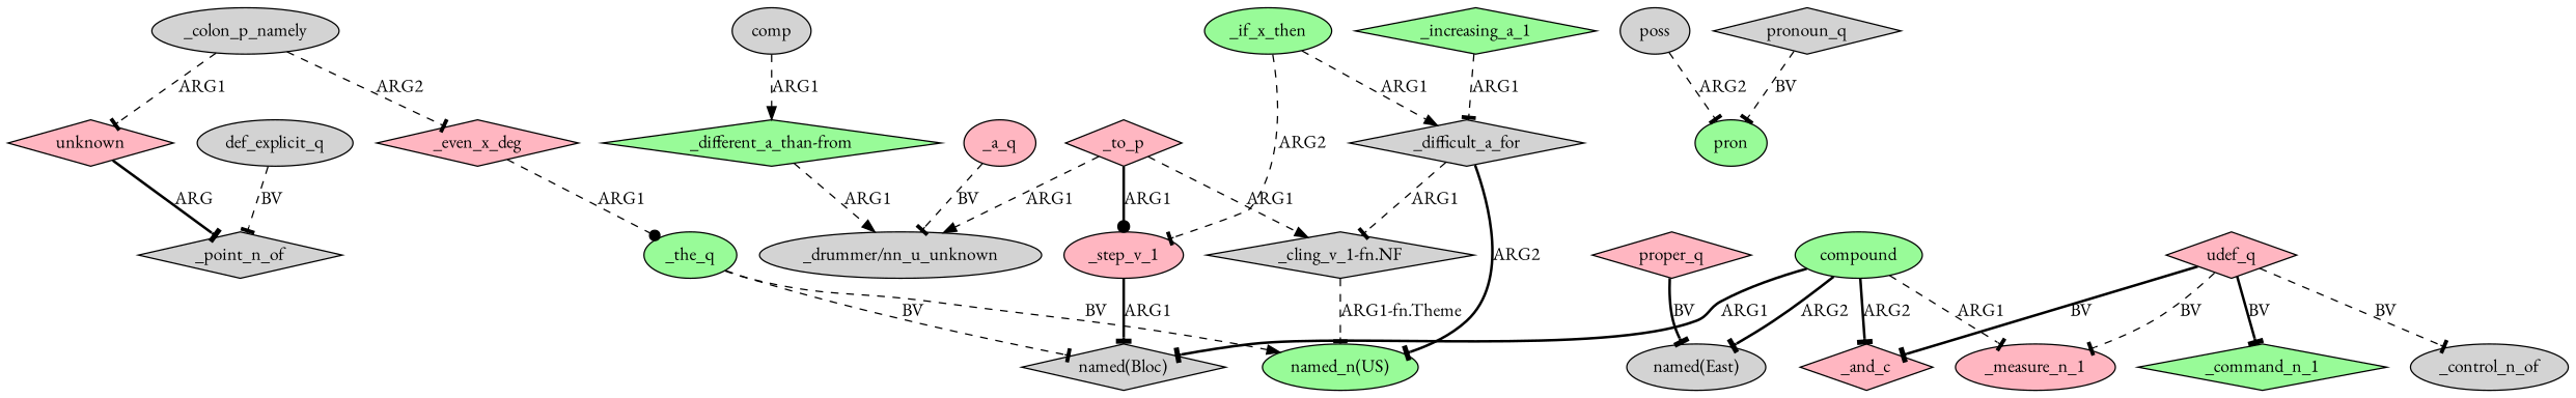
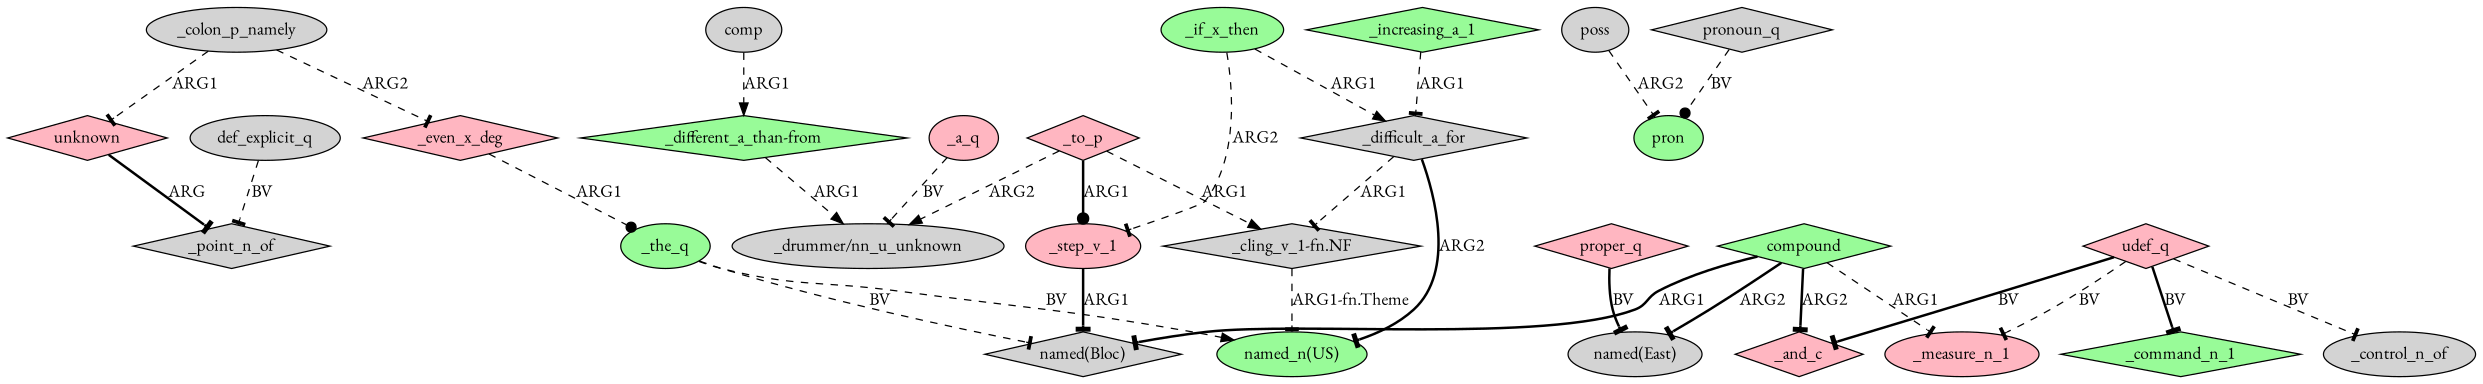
  digraph {
    fontname="EB Garamond"
    node [fillcolor=lightgrey fontname="EB Garamond" shape=ellipse style=filled]
    edge [arrowhead=tee fontname="EB Garamond" style=dashed]
    unknown [fillcolor=lightpink shape=diamond]
    _point_n_of [shape=diamond]
    _to_p [fillcolor=lightpink shape=diamond]
    "_cling_v_1-fn.NF" [shape=diamond]
    "_drummer/nn_u_unknown"
    _step_v_1 [fillcolor=lightpink]
    _measure_n_1 [fillcolor=lightpink]
    "named_n(US)" [fillcolor=palegreen]
    "named(Bloc)" [shape=diamond]
    udef_q [fillcolor=lightpink shape=diamond]
    _command_n_1 [fillcolor=palegreen shape=diamond]
    _control_n_of
    _and_c [fillcolor=lightpink shape=diamond]
    pron [fillcolor=palegreen]
    poss
    def_explicit_q
    _difficult_a_for [shape=diamond]
    _the_q [fillcolor=palegreen]
    _even_x_deg [fillcolor=lightpink shape=diamond]
-   compound [fillcolor=palegreen]
+   compound [fillcolor=palegreen shape=diamond]
    "named(East)"
    pronoun_q [shape=diamond]
    _colon_p_namely
    _if_x_then [fillcolor=palegreen]
    _increasing_a_1 [fillcolor=palegreen shape=diamond]
    "_different_a_than-from" [fillcolor=palegreen shape=diamond]
    comp
    proper_q [fillcolor=lightpink shape=diamond]
    _a_q [fillcolor=lightpink]
    unknown -> _point_n_of [label=ARG style=bold]
    _to_p -> "_cling_v_1-fn.NF" [arrowhead=normal label=ARG1]
-   _to_p -> "_drummer/nn_u_unknown" [arrowhead=normal label=ARG1]
+   _to_p -> "_drummer/nn_u_unknown" [arrowhead=normal label=ARG2]
    _to_p -> _step_v_1 [arrowhead=dot label=ARG1 style=bold]
    "_cling_v_1-fn.NF" -> "named_n(US)" [label="ARG1-fn.Theme"]
    _step_v_1 -> "named(Bloc)" [label=ARG1 style=bold]
    udef_q -> _measure_n_1 [label=BV]
    udef_q -> _command_n_1 [label=BV style=bold]
    udef_q -> _control_n_of [label=BV]
    udef_q -> _and_c [label=BV style=bold]
    poss -> pron [label=ARG2]
    def_explicit_q -> _point_n_of [label=BV]
    _difficult_a_for -> "_cling_v_1-fn.NF" [label=ARG1]
    _difficult_a_for -> "named_n(US)" [label=ARG2 style=bold]
    _the_q -> "named_n(US)" [arrowhead=normal label=BV]
    _the_q -> "named(Bloc)" [label=BV]
    _even_x_deg -> _the_q [arrowhead=dot label=ARG1]
    compound -> _measure_n_1 [label=ARG1]
    compound -> "named(Bloc)" [label=ARG1 style=bold]
    compound -> _and_c [label=ARG2 style=bold]
    compound -> "named(East)" [label=ARG2 style=bold]
-   pronoun_q -> pron [label=BV]
+   pronoun_q -> pron [arrowhead=dot label=BV]
    _colon_p_namely -> unknown [label=ARG1]
    _colon_p_namely -> _even_x_deg [label=ARG2]
    _if_x_then -> _step_v_1 [label=ARG2]
    _if_x_then -> _difficult_a_for [arrowhead=normal label=ARG1]
    _increasing_a_1 -> _difficult_a_for [label=ARG1]
    "_different_a_than-from" -> "_drummer/nn_u_unknown" [arrowhead=normal label=ARG1]
    comp -> "_different_a_than-from" [arrowhead=normal label=ARG1]
    proper_q -> "named(East)" [label=BV style=bold]
    _a_q -> "_drummer/nn_u_unknown" [label=BV]
  }
